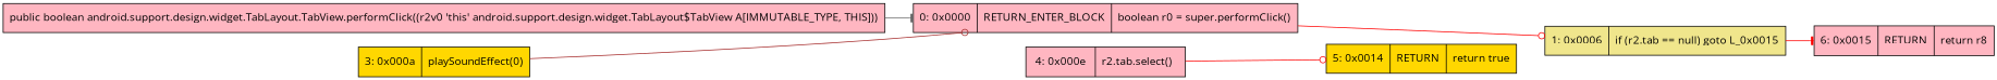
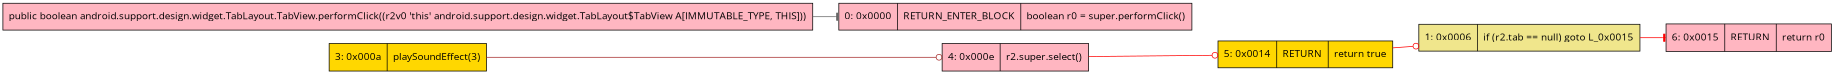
  digraph {
    fontname="Open Sans"
    rankdir=LR
    node [fillcolor=lightpink fontname="Open Sans" shape=record style=filled]
    edge [arrowhead=odot color=red fontname="Open Sans"]
    n1 [label="{0\:\ 0x0000|RETURN_ENTER_BLOCK\l|boolean r0 = super.performClick()\l}"]
    n2 [fillcolor=khaki label="{1\:\ 0x0006|if (r2.tab == null) goto L_0x0015\l}"]
-   n3 [label="{6\:\ 0x0015|RETURN\l|return r8\l}"]
-   n4 [fillcolor=gold label="{3\:\ 0x000a|playSoundEffect(0)\l}"]
-   n5 [label="{4\:\ 0x000e|r2.tab.select()\l}"]
+   n3 [label="{6\:\ 0x0015|RETURN\l|return r0\l}"]
+   n4 [fillcolor=gold label="{3\:\ 0x000a|playSoundEffect(3)\l}"]
+   n5 [label="{4\:\ 0x000e|r2.super.select()\l}"]
    n6 [fillcolor=gold label="{5\:\ 0x0014|RETURN\l|return true\l}"]
    n7 [label="{public boolean android.support.design.widget.TabLayout.TabView.performClick((r2v0 'this' android.support.design.widget.TabLayout$TabView A[IMMUTABLE_TYPE, THIS])) }"]
-   n1 -> n2
+   n6 -> n2
    n2 -> n3 [arrowhead=tee]
-   n4 -> n1 [color=brown]
+   n4 -> n5 [color=brown]
    n5 -> n6
    n7 -> n1 [arrowhead=tee color=gray40]
  }
